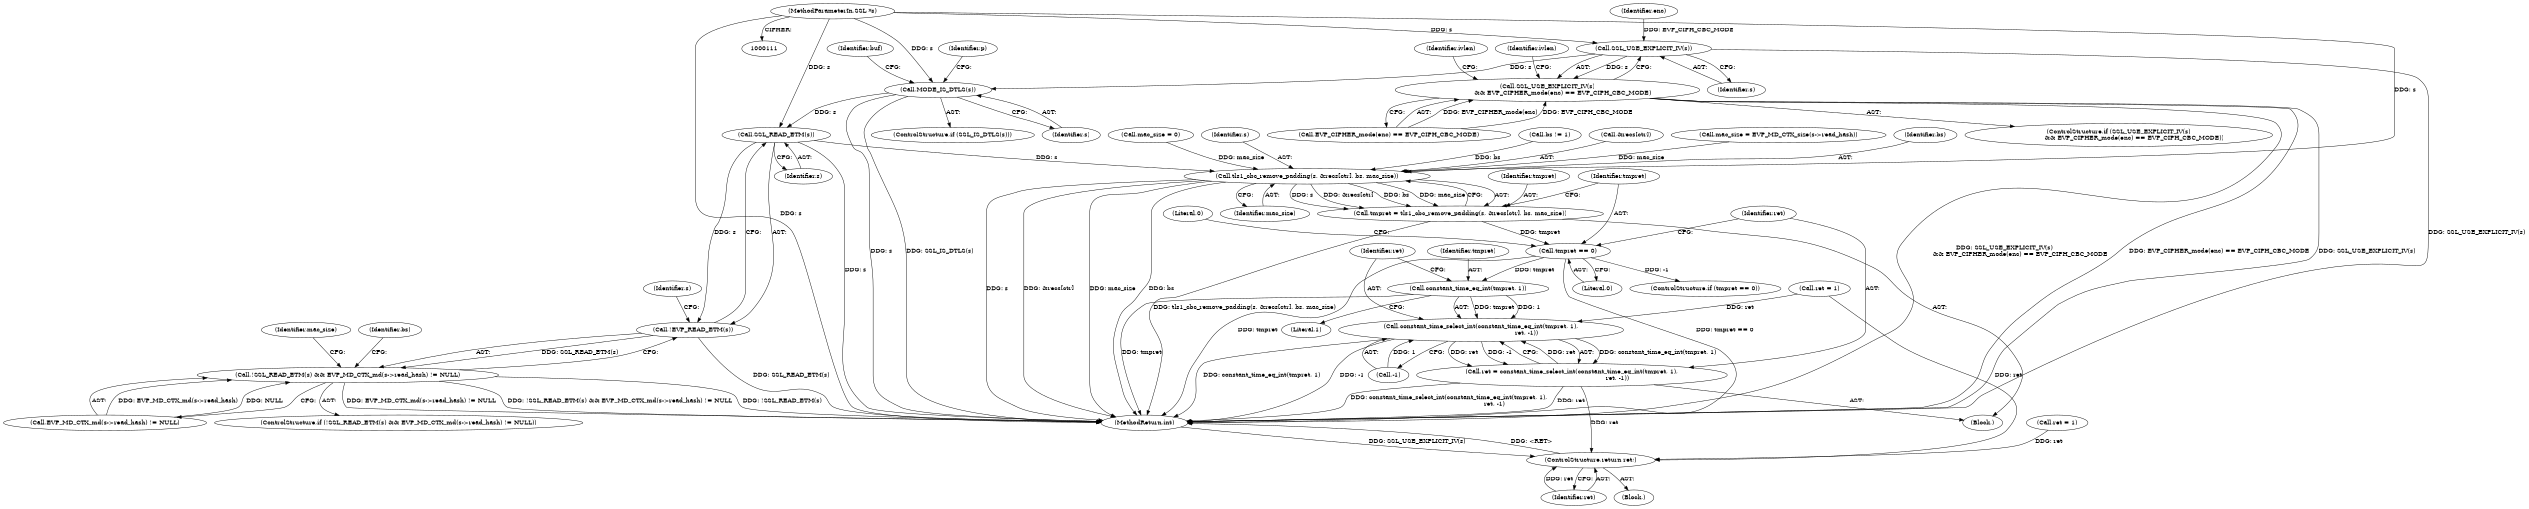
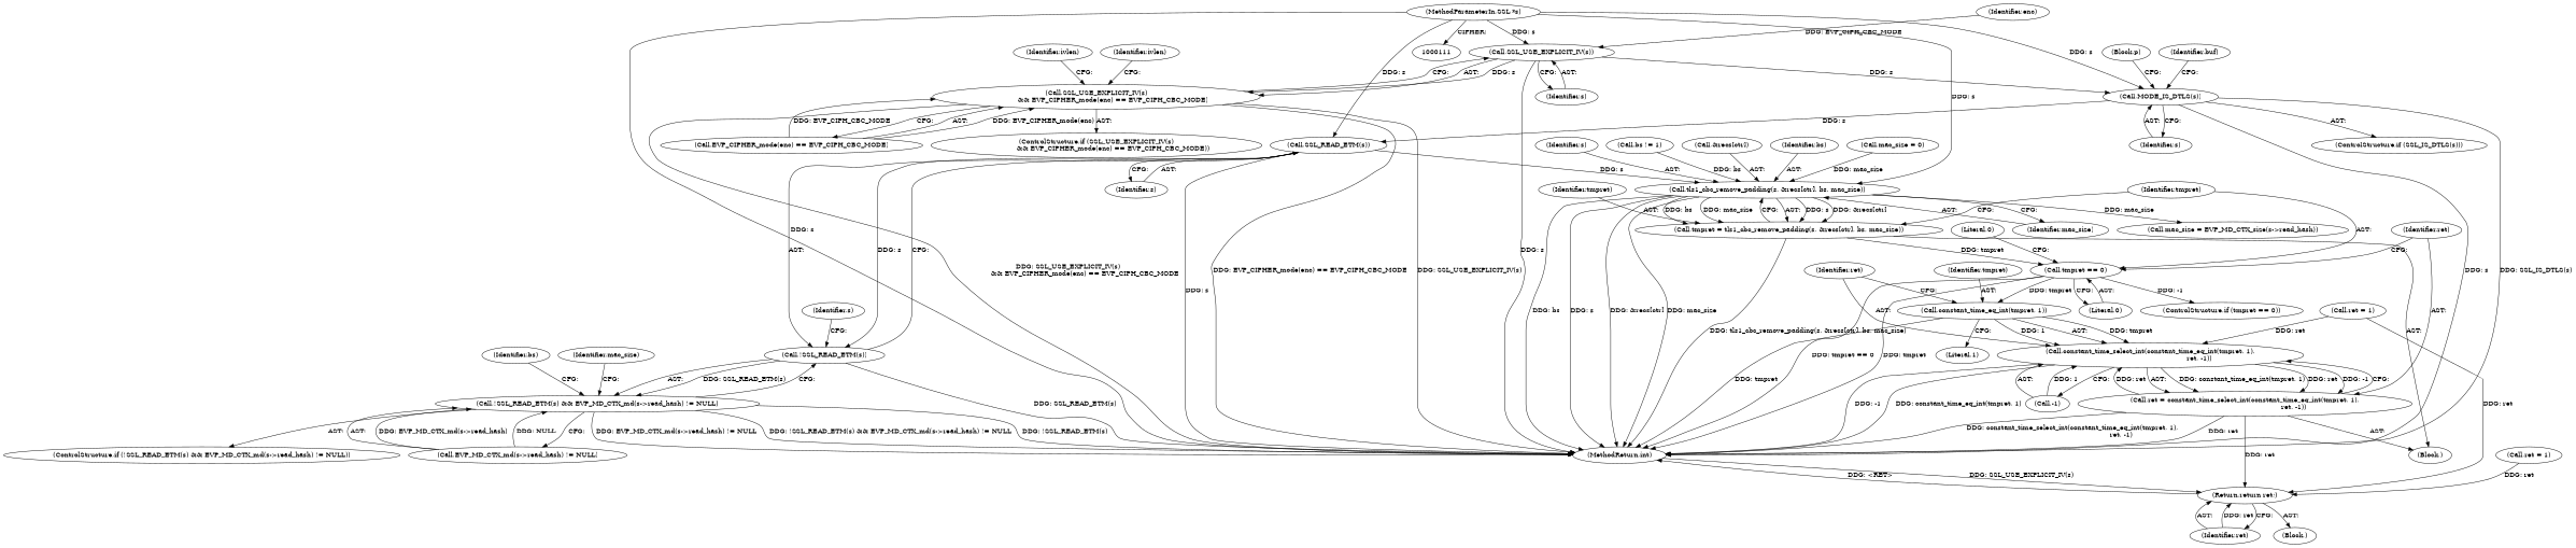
  digraph {
    n1 [label="(MethodParameterIn,SSL *s)"]
    n2 [label="(Call,SSL_USE_EXPLICIT_IV(s))"]
    n3 [label="(Call,MODE_IS_DTLS(s))"]
    n4 [label="(Call,SSL_READ_ETM(s))"]
    n5 [label="(Call,tls1_cbc_remove_padding(s, &recs[ctr], bs, mac_size))"]
    n6 [label="(MethodReturn,int)"]
    1000111
    n8 [label="(Call,SSL_USE_EXPLICIT_IV(s)\n                && EVP_CIPHER_mode(enc) == EVP_CIPH_CBC_MODE)"]
    n9 [label="(Identifier,s)"]
    n10 [label="(Identifier,s)"]
    n11 [label="(ControlStructure,if (SSL_IS_DTLS(s)))"]
-   n12 [label="(Call,!EVP_READ_ETM(s))"]
+   n12 [label="(Call,!SSL_READ_ETM(s))"]
    n13 [label="(Identifier,s)"]
    n14 [label="(Call,tmpret = tls1_cbc_remove_padding(s, &recs[ctr], bs, mac_size))"]
    n15 [label="(Identifier,mac_size)"]
-   n16 [label="(ControlStructure,return ret;)"]
+   n16 [label="(Return,return ret;)"]
    n17 [label="(Call,EVP_CIPHER_mode(enc) == EVP_CIPH_CBC_MODE)"]
    n18 [label="(ControlStructure,if (SSL_USE_EXPLICIT_IV(s)\n                && EVP_CIPHER_mode(enc) == EVP_CIPH_CBC_MODE))"]
    n19 [label="(Call,!SSL_READ_ETM(s) && EVP_MD_CTX_md(s->read_hash) != NULL)"]
    n20 [label="(ControlStructure,if (!SSL_READ_ETM(s) && EVP_MD_CTX_md(s->read_hash) != NULL))"]
    n21 [label="(Call,EVP_MD_CTX_md(s->read_hash) != NULL)"]
    n22 [label="(Call,tmpret == 0)"]
    n23 [label="(Block,)"]
    n24 [label="(Call,constant_time_eq_int(tmpret, 1))"]
    n25 [label="(ControlStructure,if (tmpret == 0))"]
    n26 [label="(Literal,0)"]
    n27 [label="(Call,constant_time_select_int(constant_time_eq_int(tmpret, 1),\n                                               ret, -1))"]
    n28 [label="(Literal,1)"]
    n29 [label="(Call,ret = constant_time_select_int(constant_time_eq_int(tmpret, 1),\n                                               ret, -1))"]
    n30 [label="(Call,-1)"]
    n31 [label="(Identifier,ret)"]
    n32 [label="(Block,)"]
    n33 [label="(Identifier,bs)"]
    n34 [label="(Call,mac_size = 0)"]
    n35 [label="(Identifier,tmpret)"]
    n36 [label="(Call,ret = 1)"]
    n37 [label="(Identifier,s)"]
    n38 [label="(Identifier,bs)"]
    n39 [label="(Identifier,ret)"]
    n40 [label="(Literal,0)"]
    n41 [label="(Identifier,tmpret)"]
    n42 [label="(Identifier,ivlen)"]
    n43 [label="(Identifier,enc)"]
    n44 [label="(Identifier,ivlen)"]
    n45 [label="(Call,bs != 1)"]
    n46 [label="(Identifier,ret)"]
    n47 [label="(Identifier,mac_size)"]
    n48 [label="(Identifier,s)"]
    n49 [label="(Call,ret = 1)"]
-   n50 [label="(Identifier,p)"]
+   n50 [label="(Block,p)"]
    n51 [label="(Call,&recs[ctr])"]
    n52 [label="(Identifier,tmpret)"]
    n53 [label="(Identifier,buf)"]
    n54 [label="(Call,mac_size = EVP_MD_CTX_size(s->read_hash))"]
    n1 -> n2 [label="DDG: s"]
    n1 -> n3 [label="DDG: s"]
    n1 -> n4 [label="DDG: s"]
    n1 -> n5 [label="DDG: s"]
    n1 -> n6 [label="DDG: s"]
    n1 -> 1000111 [label="CIPHER: "]
    n2 -> n3 [label="DDG: s"]
-   n2 -> n6 [label="DDG: SSL_USE_EXPLICIT_IV(s)"]
+   n2 -> n6 [label="DDG: s"]
    n2 -> n8 [label="AST: "]
    n2 -> n8 [label="DDG: s"]
    n2 -> n9 [label="CFG: "]
    n3 -> n4 [label="DDG: s"]
    n3 -> n6 [label="DDG: s"]
    n3 -> n6 [label="DDG: SSL_IS_DTLS(s)"]
    n3 -> n10 [label="CFG: "]
    n3 -> n11 [label="AST: "]
    n4 -> n5 [label="DDG: s"]
    n4 -> n6 [label="DDG: s"]
    n4 -> n12 [label="AST: "]
    n4 -> n12 [label="DDG: s"]
    n4 -> n13 [label="CFG: "]
    n5 -> n6 [label="DDG: mac_size"]
    n5 -> n6 [label="DDG: bs"]
    n5 -> n6 [label="DDG: s"]
    n5 -> n6 [label="DDG: &recs[ctr]"]
    n5 -> n14 [label="AST: "]
    n5 -> n14 [label="DDG: s"]
    n5 -> n14 [label="DDG: &recs[ctr]"]
    n5 -> n14 [label="DDG: bs"]
    n5 -> n14 [label="DDG: mac_size"]
    n5 -> n15 [label="CFG: "]
    n6 -> n16 [label="DDG: SSL_USE_EXPLICIT_IV(s)"]
    n8 -> n2 [label="CFG: "]
    n8 -> n6 [label="DDG: EVP_CIPHER_mode(enc) == EVP_CIPH_CBC_MODE"]
    n8 -> n6 [label="DDG: SSL_USE_EXPLICIT_IV(s)"]
    n8 -> n6 [label="DDG: SSL_USE_EXPLICIT_IV(s)\n                && EVP_CIPHER_mode(enc) == EVP_CIPH_CBC_MODE"]
    n8 -> n17 [label="CFG: "]
    n8 -> n18 [label="AST: "]
    n9 -> n2 [label="AST: "]
    n10 -> n3 [label="AST: "]
    n12 -> n4 [label="CFG: "]
    n12 -> n6 [label="DDG: SSL_READ_ETM(s)"]
    n12 -> n19 [label="AST: "]
    n12 -> n19 [label="DDG: SSL_READ_ETM(s)"]
    n13 -> n4 [label="AST: "]
    n14 -> n5 [label="CFG: "]
    n14 -> n6 [label="DDG: tls1_cbc_remove_padding(s, &recs[ctr], bs, mac_size)"]
    n14 -> n22 [label="DDG: tmpret"]
    n14 -> n23 [label="AST: "]
    n15 -> n5 [label="AST: "]
    n16 -> n6 [label="DDG: <RET>"]
    n16 -> n31 [label="CFG: "]
    n16 -> n32 [label="AST: "]
    n17 -> n8 [label="AST: "]
    n17 -> n8 [label="DDG: EVP_CIPHER_mode(enc)"]
    n17 -> n8 [label="DDG: EVP_CIPH_CBC_MODE"]
    n19 -> n6 [label="DDG: !SSL_READ_ETM(s) && EVP_MD_CTX_md(s->read_hash) != NULL"]
    n19 -> n6 [label="DDG: !SSL_READ_ETM(s)"]
    n19 -> n6 [label="DDG: EVP_MD_CTX_md(s->read_hash) != NULL"]
    n19 -> n12 [label="CFG: "]
    n19 -> n20 [label="AST: "]
    n19 -> n21 [label="CFG: "]
    n21 -> n19 [label="AST: "]
    n21 -> n19 [label="DDG: EVP_MD_CTX_md(s->read_hash)"]
    n21 -> n19 [label="DDG: NULL"]
    n22 -> n6 [label="DDG: tmpret == 0"]
    n22 -> n6 [label="DDG: tmpret"]
    n22 -> n24 [label="DDG: tmpret"]
    n22 -> n25 [label="DDG: -1"]
    n22 -> n26 [label="CFG: "]
    n24 -> n6 [label="DDG: tmpret"]
    n24 -> n27 [label="AST: "]
    n24 -> n27 [label="DDG: tmpret"]
    n24 -> n27 [label="DDG: 1"]
    n24 -> n28 [label="CFG: "]
    n26 -> n22 [label="AST: "]
    n27 -> n6 [label="DDG: -1"]
    n27 -> n6 [label="DDG: constant_time_eq_int(tmpret, 1)"]
    n27 -> n29 [label="AST: "]
    n27 -> n29 [label="DDG: constant_time_eq_int(tmpret, 1)"]
    n27 -> n29 [label="DDG: ret"]
    n27 -> n29 [label="DDG: -1"]
    n27 -> n30 [label="CFG: "]
    n29 -> n6 [label="DDG: constant_time_select_int(constant_time_eq_int(tmpret, 1),\n                                               ret, -1)"]
    n29 -> n6 [label="DDG: ret"]
    n29 -> n16 [label="DDG: ret"]
    n29 -> n23 [label="AST: "]
    n29 -> n27 [label="CFG: "]
    n29 -> n27 [label="DDG: ret"]
    n30 -> n27 [label="AST: "]
    n30 -> n27 [label="DDG: 1"]
    n31 -> n16 [label="AST: "]
    n31 -> n16 [label="DDG: ret"]
    n33 -> n5 [label="AST: "]
    n34 -> n5 [label="DDG: mac_size"]
    n35 -> n14 [label="CFG: "]
    n35 -> n22 [label="AST: "]
    n36 -> n16 [label="DDG: ret"]
    n36 -> n27 [label="DDG: ret"]
    n37 -> n5 [label="AST: "]
    n38 -> n19 [label="CFG: "]
    n39 -> n22 [label="CFG: "]
    n39 -> n29 [label="AST: "]
    n40 -> n22 [label="CFG: "]
    n41 -> n14 [label="AST: "]
    n42 -> n8 [label="CFG: "]
    n43 -> n2 [label="DDG: EVP_CIPH_CBC_MODE"]
    n44 -> n8 [label="CFG: "]
    n45 -> n5 [label="DDG: bs"]
    n46 -> n24 [label="CFG: "]
    n46 -> n27 [label="AST: "]
    n47 -> n19 [label="CFG: "]
    n48 -> n12 [label="CFG: "]
    n49 -> n16 [label="DDG: ret"]
    n50 -> n3 [label="CFG: "]
    n51 -> n5 [label="AST: "]
    n52 -> n24 [label="AST: "]
    n53 -> n3 [label="CFG: "]
-   n54 -> n5 [label="DDG: mac_size"]
+   n5 -> n54 [label="DDG: mac_size"]
  }
